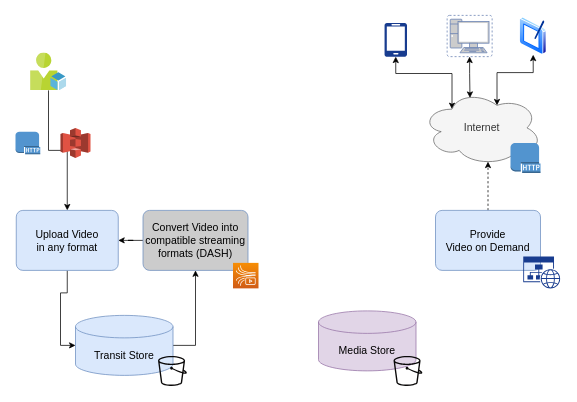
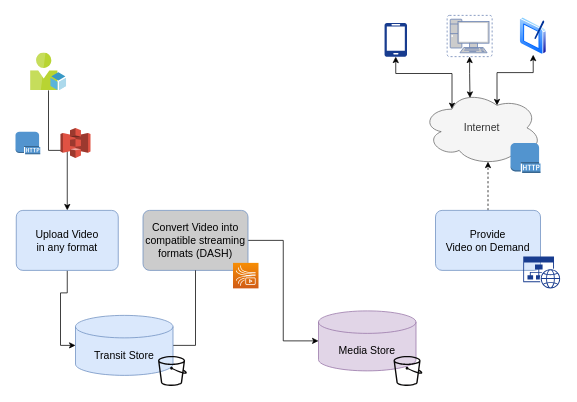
  <mxCell id="0" />
  <mxCell id="1" parent="0" />
  <mxCell id="2" style="edgeStyle=orthogonalEdgeStyle;rounded=0;orthogonalLoop=1;jettySize=auto;html=1;exitX=0.5;exitY=1;exitDx=0;exitDy=0;exitPerimeter=0;entryX=0.25;entryY=0.25;entryDx=0;entryDy=0;entryPerimeter=0;fontSize=14;startArrow=classic;startFill=1;endArrow=classic;endFill=1;" parent="1" source="17" target="12" edge="1"><mxGeometry relative="1" as="geometry"><mxPoint x="536.5" y="80" as="sourcePoint" /></mxGeometry></mxCell>
  <mxCell id="3" style="edgeStyle=orthogonalEdgeStyle;rounded=0;orthogonalLoop=1;jettySize=auto;html=1;exitX=0.5;exitY=1;exitDx=0;exitDy=0;exitPerimeter=0;entryX=0.4;entryY=0.1;entryDx=0;entryDy=0;entryPerimeter=0;fontSize=14;startArrow=classic;startFill=1;endArrow=classic;endFill=1;" parent="1" source="18" target="12" edge="1"><mxGeometry relative="1" as="geometry"><mxPoint x="626.5" y="80" as="sourcePoint" /></mxGeometry></mxCell>
  <mxCell id="4" style="edgeStyle=orthogonalEdgeStyle;rounded=0;orthogonalLoop=1;jettySize=auto;html=1;exitX=0.5;exitY=1;exitDx=0;exitDy=0;entryX=0.625;entryY=0.2;entryDx=0;entryDy=0;entryPerimeter=0;fontSize=14;startArrow=classic;startFill=1;endArrow=classic;endFill=1;" parent="1" source="19" target="12" edge="1"><mxGeometry relative="1" as="geometry"><mxPoint x="716.5" y="80" as="sourcePoint" /></mxGeometry></mxCell>
  <mxCell id="5" value="" style="sketch=0;aspect=fixed;html=1;points=[];align=center;image;fontSize=12;image=img/lib/mscae/User_Resource.svg;" parent="1" vertex="1"><mxGeometry x="40" y="70" width="48" height="50" as="geometry" /></mxCell>
  <mxCell id="6" style="edgeStyle=orthogonalEdgeStyle;rounded=0;orthogonalLoop=1;jettySize=auto;html=1;exitX=0.5;exitY=0;exitDx=0;exitDy=0;fontSize=14;startArrow=classic;startFill=1;endArrow=none;endFill=0;" parent="1" source="8" target="5" edge="1"><mxGeometry relative="1" as="geometry" /></mxCell>
  <mxCell id="7" style="edgeStyle=orthogonalEdgeStyle;rounded=0;orthogonalLoop=1;jettySize=auto;html=1;exitX=0.5;exitY=1;exitDx=0;exitDy=0;fontSize=14;startArrow=none;startFill=0;endArrow=classic;endFill=1;entryX=0;entryY=0.5;entryDx=0;entryDy=0;entryPerimeter=0;" parent="1" source="8" target="25" edge="1"><mxGeometry relative="1" as="geometry" /></mxCell>
  <mxCell id="8" value="Upload Video &lt;br&gt;in&amp;nbsp;any format" style="rounded=1;whiteSpace=wrap;html=1;arcSize=11;fillColor=#dae8fc;strokeColor=#6c8ebf;fontSize=14;" parent="1" vertex="1"><mxGeometry x="21" y="280" width="136" height="80" as="geometry" /></mxCell>
  <mxCell id="9" value="Media Store" style="shape=cylinder3;whiteSpace=wrap;html=1;boundedLbl=1;backgroundOutline=1;size=15;fontSize=14;fillColor=#e1d5e7;strokeColor=#9673a6;" parent="1" vertex="1"><mxGeometry x="424" y="414" width="130" height="80" as="geometry" /></mxCell>
- <mxCell id="10" style="edgeStyle=orthogonalEdgeStyle;rounded=0;orthogonalLoop=1;jettySize=auto;html=1;fontSize=14;startArrow=none;startFill=0;endArrow=classic;endFill=1;" parent="1" source="11" target="8" edge="1"><mxGeometry relative="1" as="geometry" /></mxCell>
+ <mxCell id="10" style="edgeStyle=orthogonalEdgeStyle;rounded=0;orthogonalLoop=1;jettySize=auto;html=1;fontSize=14;startArrow=none;startFill=0;endArrow=classic;endFill=1;entryX=0;entryY=0.5;entryDx=0;entryDy=0;entryPerimeter=0;" parent="1" source="11" target="9" edge="1"><mxGeometry relative="1" as="geometry" /></mxCell>
  <mxCell id="11" value="Convert Video into compatible streaming formats (DASH)" style="rounded=1;whiteSpace=wrap;html=1;arcSize=11;fillColor=#cccccc;strokeColor=#6c8ebf;fontSize=14;" parent="1" vertex="1"><mxGeometry x="190" y="280" width="140" height="80" as="geometry" /></mxCell>
  <mxCell id="12" value="Internet" style="ellipse;shape=cloud;whiteSpace=wrap;html=1;fontSize=14;fillColor=#f5f5f5;fontColor=#333333;strokeColor=#666666;" parent="1" vertex="1"><mxGeometry x="562" y="120" width="160" height="100" as="geometry" /></mxCell>
  <mxCell id="13" value="" style="sketch=0;outlineConnect=0;fontColor=#232F3E;gradientColor=none;fillColor=#0A0909;strokeColor=none;dashed=0;verticalLabelPosition=bottom;verticalAlign=top;align=center;html=1;fontSize=12;fontStyle=0;aspect=fixed;pointerEvents=1;shape=mxgraph.aws4.bucket;" parent="1" vertex="1"><mxGeometry x="524" y="474" width="38.45" height="40" as="geometry" /></mxCell>
  <mxCell id="14" value="" style="outlineConnect=0;dashed=0;verticalLabelPosition=bottom;verticalAlign=top;align=center;html=1;shape=mxgraph.aws3.s3;fillColor=#E05243;gradientColor=none;fontSize=14;" parent="1" vertex="1"><mxGeometry x="80" y="170" width="40" height="40" as="geometry" /></mxCell>
  <mxCell id="15" value="" style="outlineConnect=0;dashed=0;verticalLabelPosition=bottom;verticalAlign=top;align=center;html=1;shape=mxgraph.aws3.http_protocol;fillColor=#5294CF;gradientColor=none;fontSize=14;" parent="1" vertex="1"><mxGeometry x="20" y="175" width="33" height="30" as="geometry" /></mxCell>
  <mxCell id="16" value="" style="outlineConnect=0;dashed=0;verticalLabelPosition=bottom;verticalAlign=top;align=center;html=1;shape=mxgraph.aws3.http_protocol;fillColor=#5294CF;gradientColor=none;fontSize=14;" parent="1" vertex="1"><mxGeometry x="680" y="190" width="40" height="40" as="geometry" /></mxCell>
  <mxCell id="17" value="" style="verticalLabelPosition=bottom;html=1;verticalAlign=top;align=center;strokeColor=none;fillColor=#183C8F;shape=mxgraph.azure.mobile;pointerEvents=1;fontSize=14;" parent="1" vertex="1"><mxGeometry x="512" y="30" width="30" height="45" as="geometry" /></mxCell>
  <mxCell id="18" value="" style="fontColor=#0066CC;verticalAlign=top;verticalLabelPosition=bottom;labelPosition=center;align=center;html=1;outlineConnect=0;fillColor=#CCCCCC;strokeColor=#6881B3;gradientColor=none;gradientDirection=north;strokeWidth=2;shape=mxgraph.networks.virtual_pc;fontSize=14;" parent="1" vertex="1"><mxGeometry x="595.5" y="20" width="60" height="55" as="geometry" /></mxCell>
  <mxCell id="19" value="" style="aspect=fixed;perimeter=ellipsePerimeter;html=1;align=center;shadow=0;dashed=0;spacingTop=3;image;image=img/lib/active_directory/tablet_pc.svg;fontSize=14;fillColor=#9673A6;" parent="1" vertex="1"><mxGeometry x="692" y="22.5" width="36.5" height="50" as="geometry" /></mxCell>
  <mxCell id="20" style="edgeStyle=orthogonalEdgeStyle;rounded=0;orthogonalLoop=1;jettySize=auto;html=1;exitX=0.5;exitY=0;exitDx=0;exitDy=0;entryX=0.55;entryY=0.95;entryDx=0;entryDy=0;entryPerimeter=0;fontSize=14;startArrow=none;startFill=0;endArrow=classic;endFill=1;dashed=1;" parent="1" source="21" target="12" edge="1"><mxGeometry relative="1" as="geometry" /></mxCell>
  <mxCell id="21" value="Provide &lt;br&gt;Video on Demand" style="rounded=1;whiteSpace=wrap;html=1;arcSize=11;fillColor=#dae8fc;strokeColor=#6c8ebf;fontSize=14;" parent="1" vertex="1"><mxGeometry x="580" y="280" width="140" height="80" as="geometry" /></mxCell>
  <mxCell id="22" value="" style="verticalLabelPosition=bottom;html=1;verticalAlign=top;align=center;strokeColor=none;fillColor=#183C8F;shape=mxgraph.azure.website_generic;pointerEvents=1;fontSize=14;" parent="1" vertex="1"><mxGeometry x="697" y="341.5" width="50" height="42.5" as="geometry" /></mxCell>
  <mxCell id="23" value="" style="sketch=0;points=[[0,0,0],[0.25,0,0],[0.5,0,0],[0.75,0,0],[1,0,0],[0,1,0],[0.25,1,0],[0.5,1,0],[0.75,1,0],[1,1,0],[0,0.25,0],[0,0.5,0],[0,0.75,0],[1,0.25,0],[1,0.5,0],[1,0.75,0]];outlineConnect=0;fontColor=#232F3E;gradientColor=#F78E04;gradientDirection=north;fillColor=#D05C17;strokeColor=#ffffff;dashed=0;verticalLabelPosition=bottom;verticalAlign=top;align=center;html=1;fontSize=12;fontStyle=0;aspect=fixed;shape=mxgraph.aws4.resourceIcon;resIcon=mxgraph.aws4.kinesis_video_streams;" parent="1" vertex="1"><mxGeometry x="310" y="350" width="34" height="34" as="geometry" /></mxCell>
- <mxCell id="24" style="edgeStyle=orthogonalEdgeStyle;rounded=0;orthogonalLoop=1;jettySize=auto;html=1;exitX=1;exitY=0.5;exitDx=0;exitDy=0;exitPerimeter=0;entryX=0.5;entryY=1;entryDx=0;entryDy=0;fontSize=14;startArrow=none;startFill=0;endArrow=classic;endFill=1;" parent="1" source="25" target="11" edge="1"><mxGeometry relative="1" as="geometry" /></mxCell>
+ <mxCell id="24" style="edgeStyle=orthogonalEdgeStyle;rounded=0;orthogonalLoop=1;jettySize=auto;html=1;exitX=1;exitY=0.5;exitDx=0;exitDy=0;exitPerimeter=0;entryX=0.5;entryY=1;entryDx=0;entryDy=0;fontSize=14;startArrow=none;startFill=0;endArrow=none;endFill=1;" parent="1" source="25" target="11" edge="1"><mxGeometry relative="1" as="geometry" /></mxCell>
  <mxCell id="25" value="Transit Store" style="shape=cylinder3;whiteSpace=wrap;html=1;boundedLbl=1;backgroundOutline=1;size=15;fontSize=14;fillColor=#dae8fc;strokeColor=#6c8ebf;" parent="1" vertex="1"><mxGeometry x="100" y="420" width="130" height="80" as="geometry" /></mxCell>
  <mxCell id="26" value="" style="sketch=0;outlineConnect=0;fontColor=#232F3E;gradientColor=none;fillColor=#0A0909;strokeColor=none;dashed=0;verticalLabelPosition=bottom;verticalAlign=top;align=center;html=1;fontSize=12;fontStyle=0;aspect=fixed;pointerEvents=1;shape=mxgraph.aws4.bucket;" parent="1" vertex="1"><mxGeometry x="210" y="474" width="38.45" height="40" as="geometry" /></mxCell>
